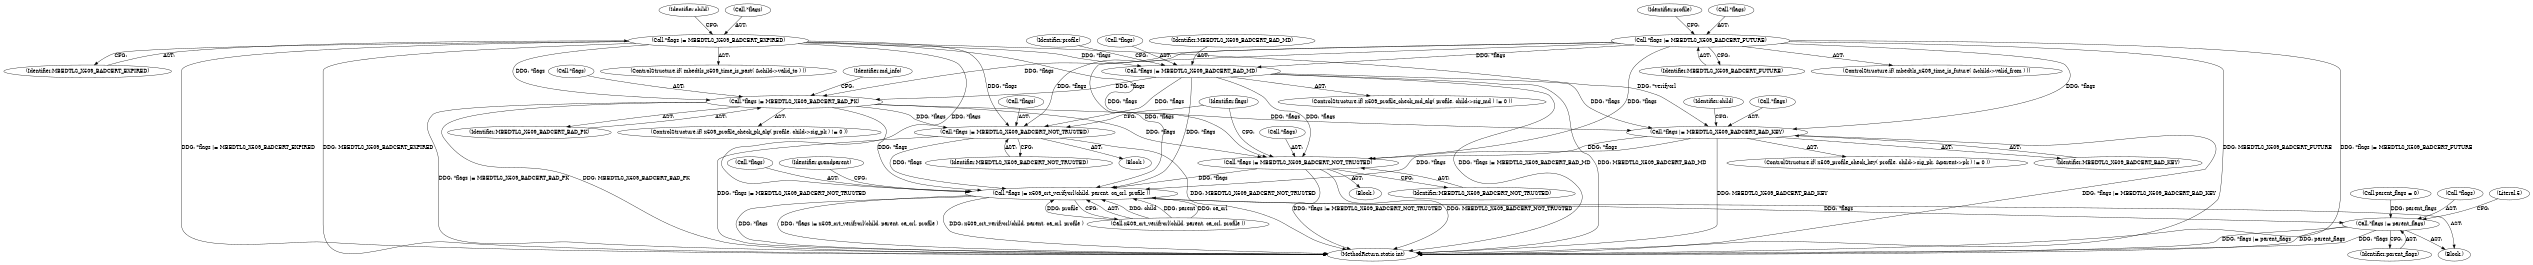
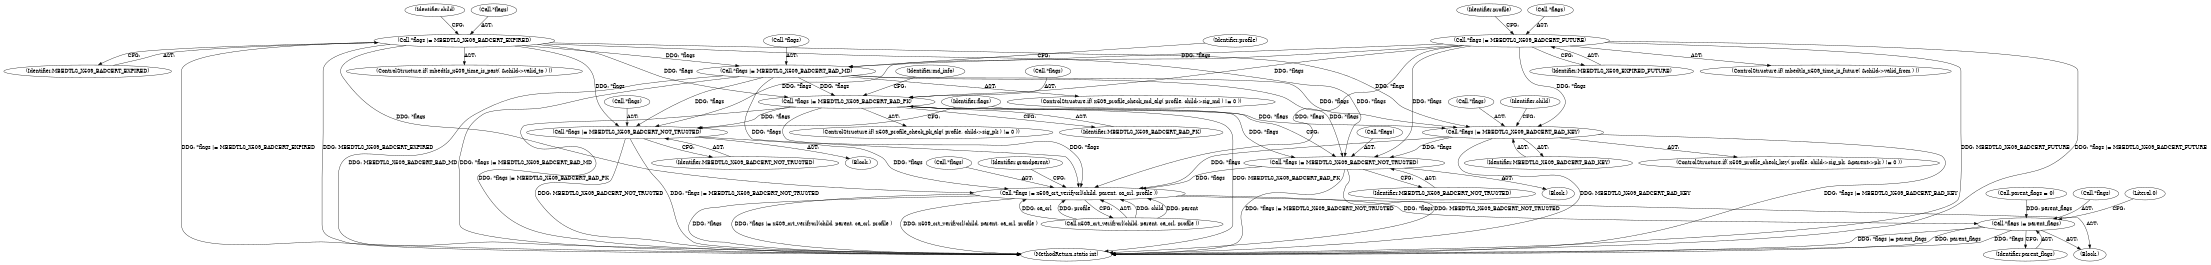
  digraph {
    n1 [label="(Call,*flags |= MBEDTLS_X509_BADCERT_BAD_MD)"]
    n2 [label="(Call,*flags |= MBEDTLS_X509_BADCERT_BAD_PK)"]
    n3 [label="(Call,*flags |= MBEDTLS_X509_BADCERT_NOT_TRUSTED)"]
    n4 [label="(Call,*flags |= x509_crt_verifycrl(child, parent, ca_crl, profile ))"]
    n5 [label="(Call,*flags |= MBEDTLS_X509_BADCERT_BAD_KEY)"]
    n6 [label="(Call,*flags |= MBEDTLS_X509_BADCERT_NOT_TRUSTED)"]
    n7 [label="(ControlStructure,if( x509_profile_check_md_alg( profile, child->sig_md ) != 0 ))"]
    n8 [label="(MethodReturn,static int)"]
    n9 [label="(Identifier,MBEDTLS_X509_BADCERT_BAD_PK)"]
    n10 [label="(ControlStructure,if( x509_profile_check_pk_alg( profile, child->sig_pk ) != 0 ))"]
    n11 [label="(Identifier,MBEDTLS_X509_BADCERT_NOT_TRUSTED)"]
    n12 [label="(Block,)"]
    n13 [label="(Call,*flags |= parent_flags)"]
    n14 [label="(Block,)"]
    n15 [label="(Call,x509_crt_verifycrl(child, parent, ca_crl, profile ))"]
    n16 [label="(ControlStructure,if( x509_profile_check_key( profile, child->sig_pk, &parent->pk ) != 0 ))"]
    n17 [label="(Identifier,MBEDTLS_X509_BADCERT_BAD_KEY)"]
    n18 [label="(Identifier,MBEDTLS_X509_BADCERT_NOT_TRUSTED)"]
    n19 [label="(Block,)"]
-   n20 [label="(Identifier,MBEDTLS_X509_BADCERT_BAD_MD)"]
    n21 [label="(Call,*flags |= MBEDTLS_X509_BADCERT_EXPIRED)"]
    n22 [label="(ControlStructure,if( mbedtls_x509_time_is_past( &child->valid_to ) ))"]
    n23 [label="(Identifier,MBEDTLS_X509_BADCERT_EXPIRED)"]
    n24 [label="(Call,*flags |= MBEDTLS_X509_BADCERT_FUTURE)"]
-   n25 [label="(Identifier,MBEDTLS_X509_BADCERT_FUTURE)"]
+   n25 [label="(Identifier,MBEDTLS_X509_EXPIRED_FUTURE)"]
    n26 [label="(ControlStructure,if( mbedtls_x509_time_is_future( &child->valid_from ) ))"]
    n27 [label="(Identifier,parent_flags)"]
    n28 [label="(Identifier,profile)"]
    n29 [label="(Call,*flags)"]
    n30 [label="(Call,*flags)"]
    n31 [label="(Identifier,profile)"]
    n32 [label="(Call,*flags)"]
    n33 [label="(Call,*flags)"]
    n34 [label="(Call,*flags)"]
    n35 [label="(Identifier,md_info)"]
    n36 [label="(Identifier,child)"]
    n37 [label="(Call,*flags)"]
-   n38 [label="(Literal,5)"]
+   n38 [label="(Literal,0)"]
    n39 [label="(Call,parent_flags = 0)"]
    n40 [label="(Identifier,child)"]
    n41 [label="(Call,*flags)"]
    n42 [label="(Identifier,flags)"]
    n43 [label="(Identifier,grandparent)"]
    n44 [label="(Call,*flags)"]
    n45 [label="(Call,*flags)"]
    n1 -> n2 [label="DDG: *flags"]
    n1 -> n3 [label="DDG: *flags"]
    n1 -> n4 [label="DDG: *flags"]
    n1 -> n5 [label="DDG: *flags"]
    n1 -> n6 [label="DDG: *flags"]
    n1 -> n7 [label="AST: "]
    n1 -> n8 [label="DDG: *flags |= MBEDTLS_X509_BADCERT_BAD_MD"]
    n1 -> n8 [label="DDG: MBEDTLS_X509_BADCERT_BAD_MD"]
    n2 -> n3 [label="DDG: *flags"]
    n2 -> n4 [label="DDG: *flags"]
    n2 -> n5 [label="DDG: *flags"]
    n2 -> n6 [label="DDG: *flags"]
    n2 -> n8 [label="DDG: *flags |= MBEDTLS_X509_BADCERT_BAD_PK"]
    n2 -> n8 [label="DDG: MBEDTLS_X509_BADCERT_BAD_PK"]
-   n2 -> n9 [label="AST: "]
+   n2 -> n9 [label="CFG: "]
    n2 -> n10 [label="AST: "]
    n3 -> n4 [label="DDG: *flags"]
    n3 -> n8 [label="DDG: MBEDTLS_X509_BADCERT_NOT_TRUSTED"]
    n3 -> n8 [label="DDG: *flags |= MBEDTLS_X509_BADCERT_NOT_TRUSTED"]
    n3 -> n11 [label="CFG: "]
    n3 -> n12 [label="AST: "]
    n4 -> n8 [label="DDG: *flags"]
    n4 -> n8 [label="DDG: *flags |= x509_crt_verifycrl(child, parent, ca_crl, profile )"]
    n4 -> n8 [label="DDG: x509_crt_verifycrl(child, parent, ca_crl, profile )"]
    n4 -> n13 [label="DDG: *flags"]
    n4 -> n14 [label="AST: "]
    n4 -> n15 [label="CFG: "]
    n5 -> n4 [label="DDG: *flags"]
    n5 -> n6 [label="DDG: *flags"]
    n5 -> n8 [label="DDG: *flags |= MBEDTLS_X509_BADCERT_BAD_KEY"]
    n5 -> n8 [label="DDG: MBEDTLS_X509_BADCERT_BAD_KEY"]
    n5 -> n16 [label="AST: "]
    n5 -> n17 [label="AST: "]
    n6 -> n4 [label="DDG: *flags"]
    n6 -> n8 [label="DDG: MBEDTLS_X509_BADCERT_NOT_TRUSTED"]
    n6 -> n8 [label="DDG: *flags |= MBEDTLS_X509_BADCERT_NOT_TRUSTED"]
    n6 -> n18 [label="CFG: "]
    n6 -> n19 [label="AST: "]
    n9 -> n2 [label="AST: "]
    n11 -> n3 [label="AST: "]
    n13 -> n8 [label="DDG: *flags |= parent_flags"]
    n13 -> n8 [label="DDG: parent_flags"]
    n13 -> n8 [label="DDG: *flags"]
    n13 -> n14 [label="AST: "]
    n13 -> n27 [label="CFG: "]
    n15 -> n4 [label="AST: "]
    n15 -> n4 [label="DDG: child"]
    n15 -> n4 [label="DDG: parent"]
    n15 -> n4 [label="DDG: ca_crl"]
    n15 -> n4 [label="DDG: profile"]
    n17 -> n5 [label="AST: "]
    n18 -> n6 [label="AST: "]
-   n20 -> n1 [label="AST: "]
    n21 -> n1 [label="DDG: *flags"]
    n21 -> n2 [label="DDG: *flags"]
    n21 -> n3 [label="DDG: *flags"]
    n21 -> n4 [label="DDG: *flags"]
-   n21 -> n5 [label="DDG: *verifycrl"]
+   n21 -> n5 [label="DDG: *flags"]
    n21 -> n6 [label="DDG: *flags"]
    n21 -> n8 [label="DDG: MBEDTLS_X509_BADCERT_EXPIRED"]
    n21 -> n8 [label="DDG: *flags |= MBEDTLS_X509_BADCERT_EXPIRED"]
    n21 -> n22 [label="AST: "]
    n21 -> n23 [label="CFG: "]
    n23 -> n21 [label="AST: "]
    n24 -> n1 [label="DDG: *flags"]
    n24 -> n2 [label="DDG: *flags"]
    n24 -> n3 [label="DDG: *flags"]
    n24 -> n4 [label="DDG: *flags"]
    n24 -> n5 [label="DDG: *flags"]
    n24 -> n6 [label="DDG: *flags"]
    n24 -> n8 [label="DDG: MBEDTLS_X509_BADCERT_FUTURE"]
    n24 -> n8 [label="DDG: *flags |= MBEDTLS_X509_BADCERT_FUTURE"]
    n24 -> n25 [label="CFG: "]
    n24 -> n26 [label="AST: "]
    n25 -> n24 [label="AST: "]
    n27 -> n13 [label="AST: "]
    n28 -> n1 [label="CFG: "]
    n29 -> n3 [label="AST: "]
    n30 -> n6 [label="AST: "]
    n31 -> n24 [label="CFG: "]
    n32 -> n2 [label="AST: "]
    n33 -> n24 [label="AST: "]
    n34 -> n4 [label="AST: "]
    n35 -> n2 [label="CFG: "]
    n36 -> n21 [label="CFG: "]
    n37 -> n13 [label="AST: "]
    n38 -> n13 [label="CFG: "]
    n39 -> n13 [label="DDG: parent_flags"]
    n40 -> n5 [label="CFG: "]
    n41 -> n1 [label="AST: "]
    n42 -> n3 [label="CFG: "]
    n42 -> n6 [label="CFG: "]
    n43 -> n4 [label="CFG: "]
    n44 -> n21 [label="AST: "]
    n45 -> n5 [label="AST: "]
  }
